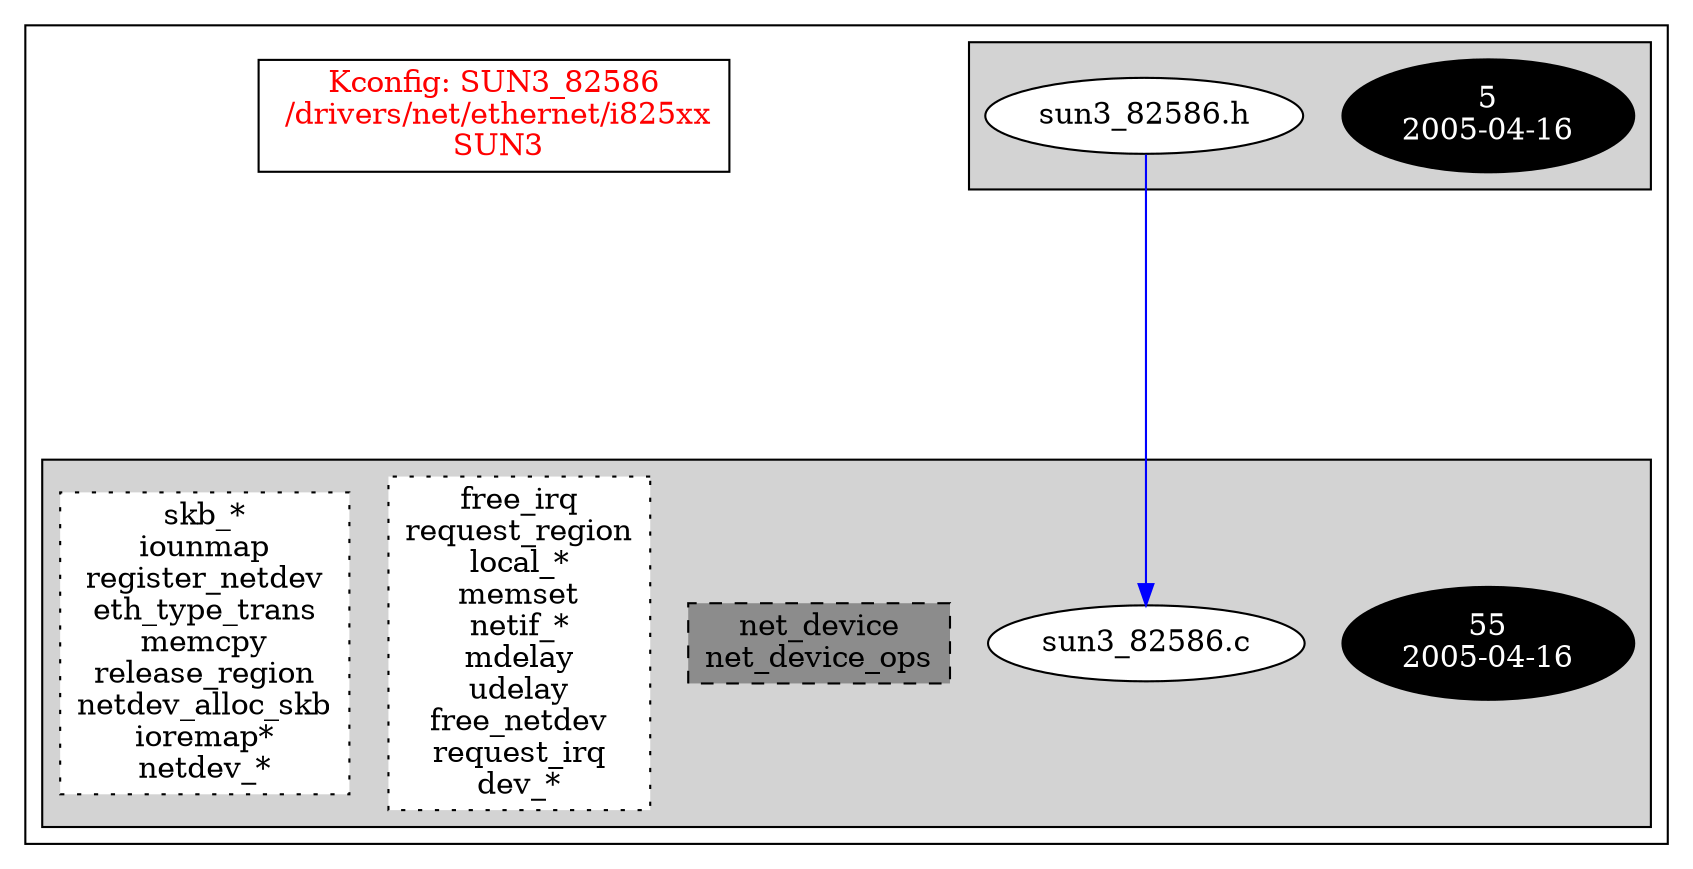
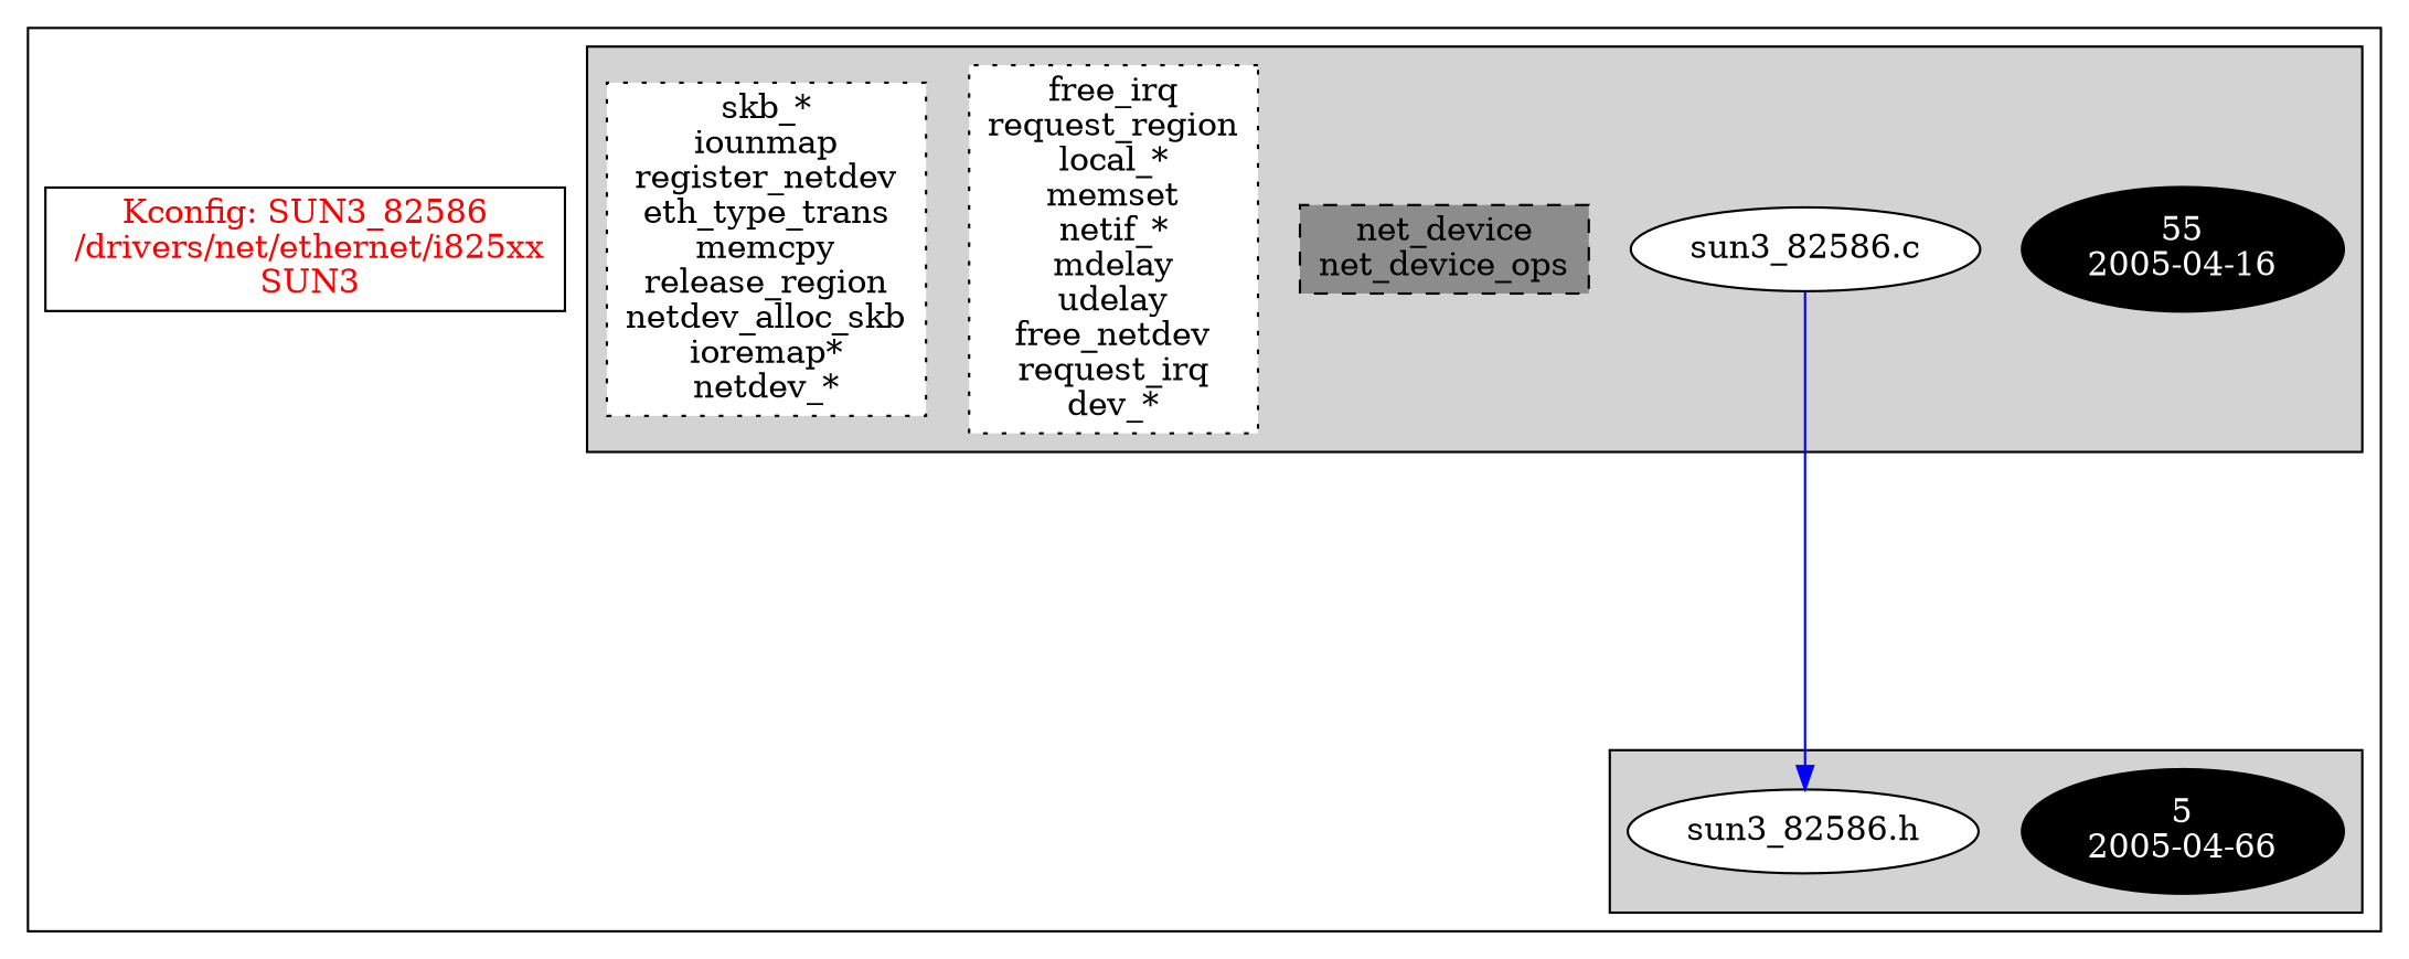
  digraph {
    ranksep=2
    splines=ortho
    node [fillcolor=white fontcolor=black style=filled]
-   n1 [fillcolor=black fontcolor=white label="5\n2005-04-16"]
+   n1 [fillcolor=black fontcolor=white label="5\n2005-04-66"]
    n2 [label="sun3_82586.h\n"]
    n3 [fillcolor=black fontcolor=white label="55\n2005-04-16"]
    n4 [label="sun3_82586.c\n"]
    n5 [fillcolor=grey55 label="net_device\nnet_device_ops\n" shape=box style="filled,dashed"]
    n6 [label="free_irq\nrequest_region\nlocal_*\nmemset\nnetif_*\nmdelay\nudelay\nfree_netdev\nrequest_irq\ndev_*\n" shape=box style="filled,dotted"]
    n7 [label="skb_*\niounmap\nregister_netdev\neth_type_trans\nmemcpy\nrelease_region\nnetdev_alloc_skb\nioremap*\nnetdev_*\n" shape=box style="filled,dotted"]
    n8 [fontcolor=red label="Kconfig: SUN3_82586\n /drivers/net/ethernet/i825xx\n  SUN3 " shape=box fillcolor="" style=""]
    subgraph cluster_1 {
      n8
      subgraph cluster_2 {
        style=filled
        n1
        n2
      }
      subgraph cluster_3 {
        style=filled
        n3
        n4
        n5
        n6
        n7
      }
    }
-   n2 -> n4 [color=blue]
+   n4 -> n2 [color=blue]
  }
